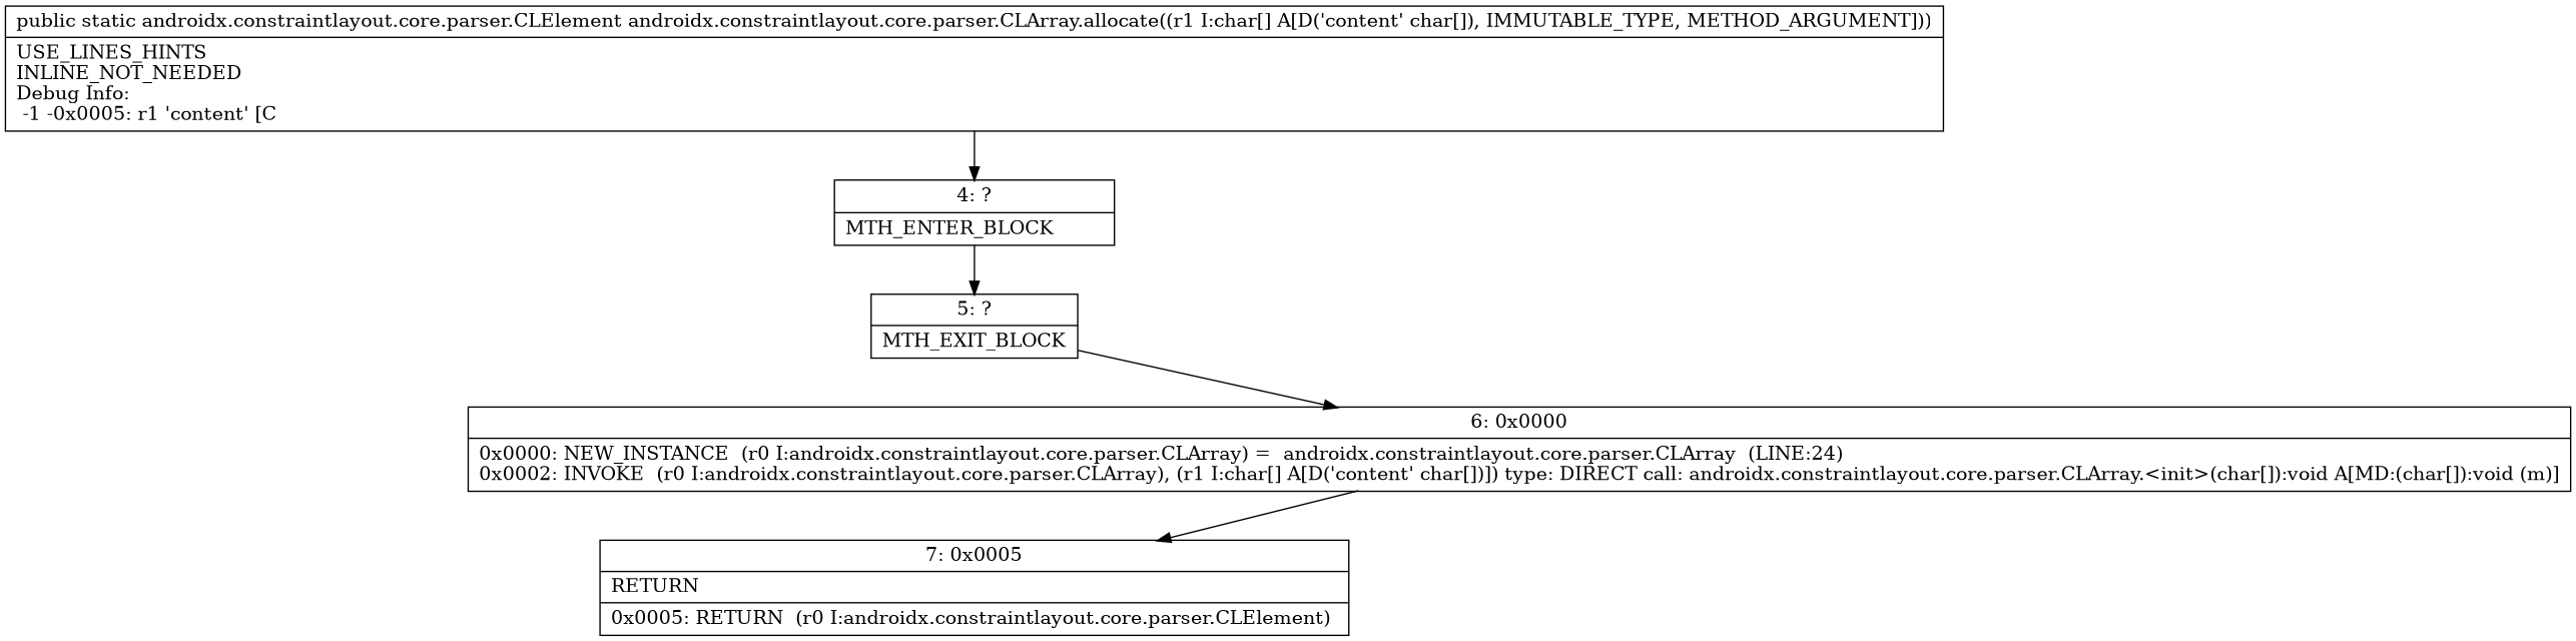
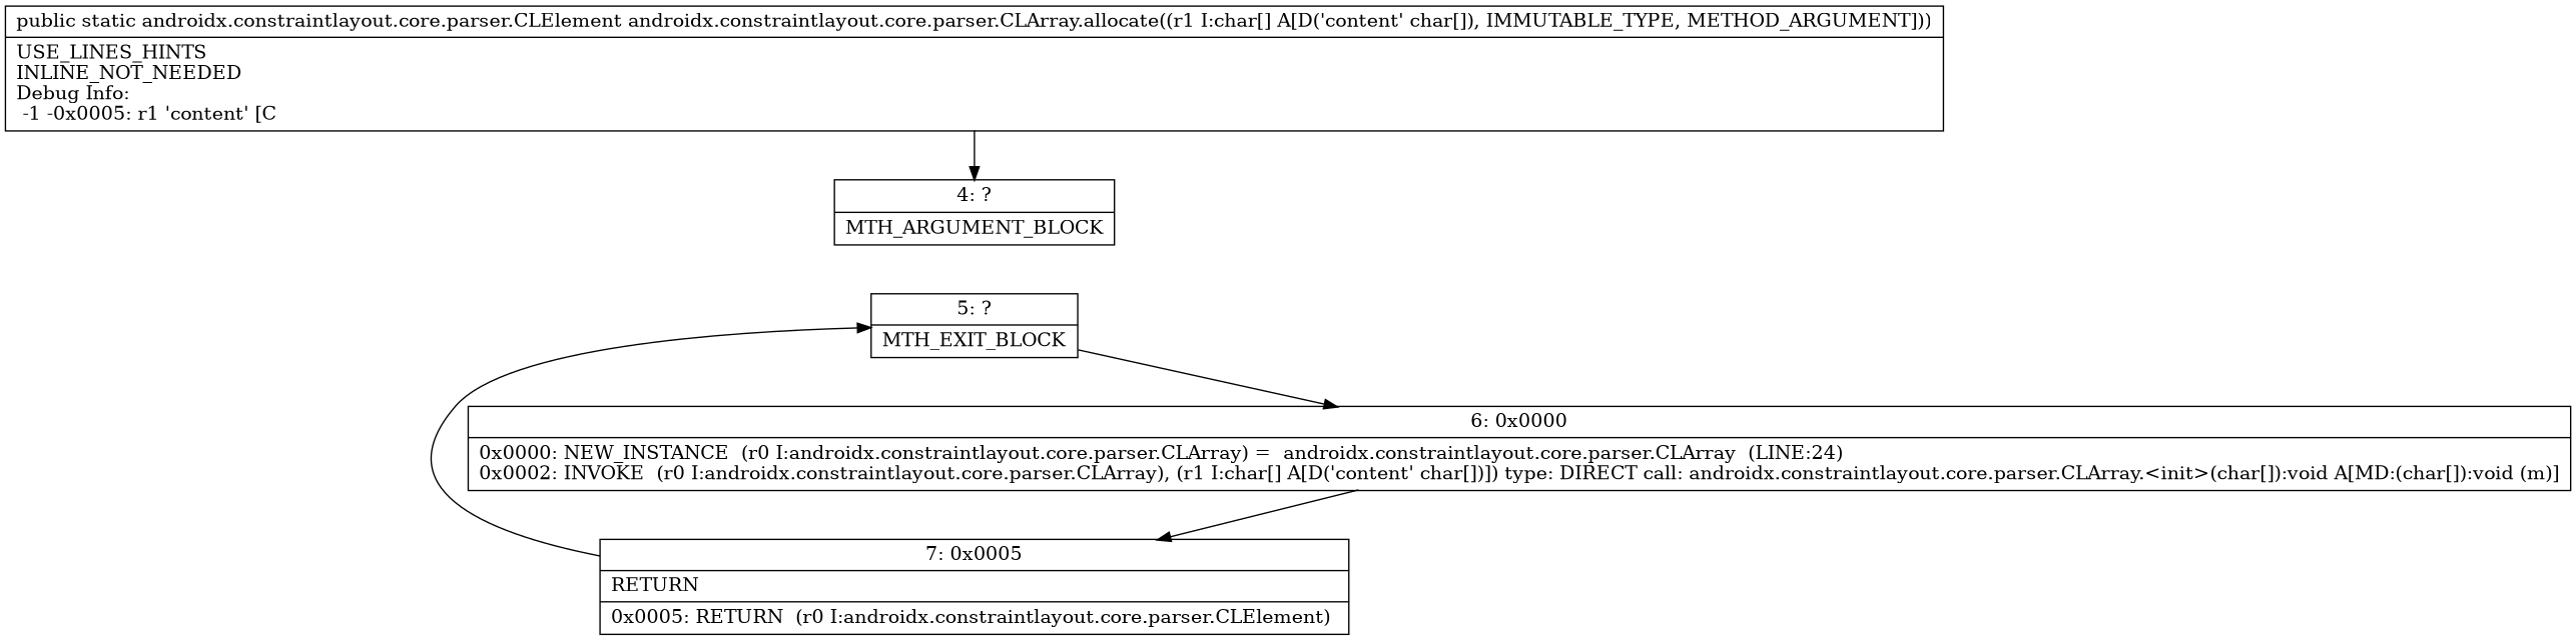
  digraph {
    node [shape=record]
-   n1 [label="{4\:\ ?|MTH_ENTER_BLOCK\l}"]
+   n1 [label="{4\:\ ?|MTH_ARGUMENT_BLOCK\l}"]
    n2 [label="{6\:\ 0x0000|0x0000: NEW_INSTANCE  (r0 I:androidx.constraintlayout.core.parser.CLArray) =  androidx.constraintlayout.core.parser.CLArray  (LINE:24)\l0x0002: INVOKE  (r0 I:androidx.constraintlayout.core.parser.CLArray), (r1 I:char[] A[D('content' char[])]) type: DIRECT call: androidx.constraintlayout.core.parser.CLArray.\<init\>(char[]):void A[MD:(char[]):void (m)]\l}"]
    n3 [label="{7\:\ 0x0005|RETURN\l|0x0005: RETURN  (r0 I:androidx.constraintlayout.core.parser.CLElement) \l}"]
    n4 [label="{5\:\ ?|MTH_EXIT_BLOCK\l}"]
    n5 [label="{public static androidx.constraintlayout.core.parser.CLElement androidx.constraintlayout.core.parser.CLArray.allocate((r1 I:char[] A[D('content' char[]), IMMUTABLE_TYPE, METHOD_ARGUMENT]))  | USE_LINES_HINTS\lINLINE_NOT_NEEDED\lDebug Info:\l  \-1 \-0x0005: r1 'content' [C\l}"]
    n2 -> n3
-   n1 -> n4
+   n3 -> n4
    n4 -> n2
    n5 -> n1
  }
